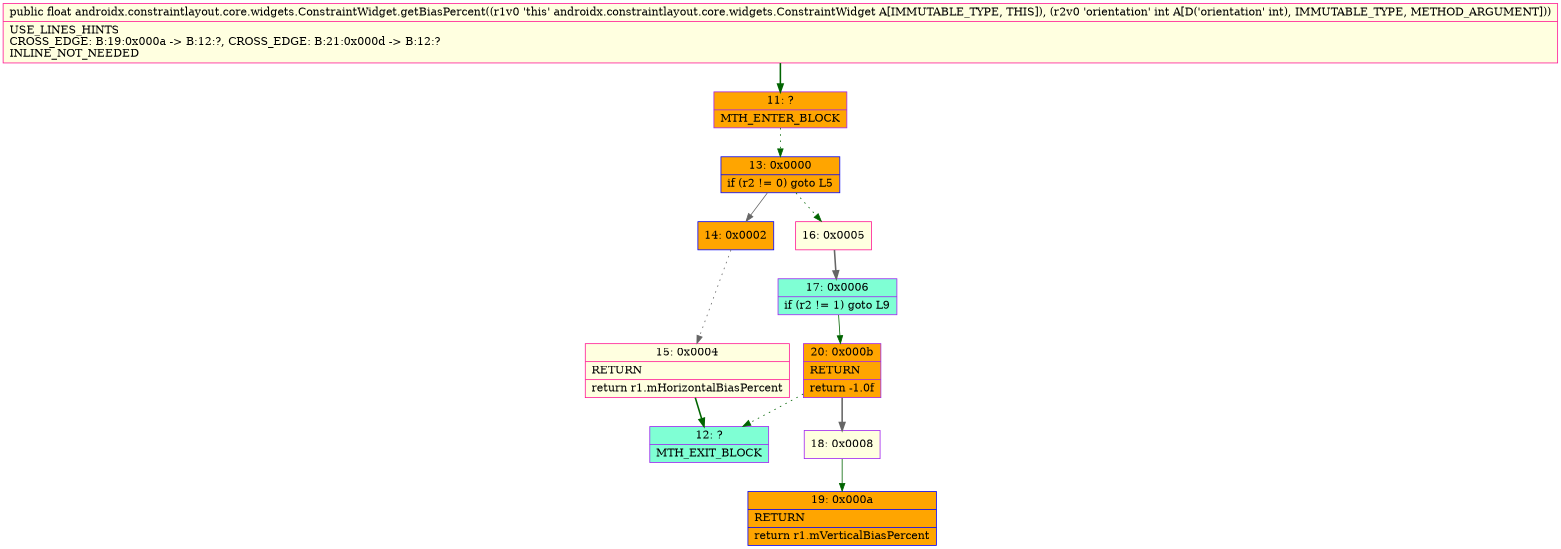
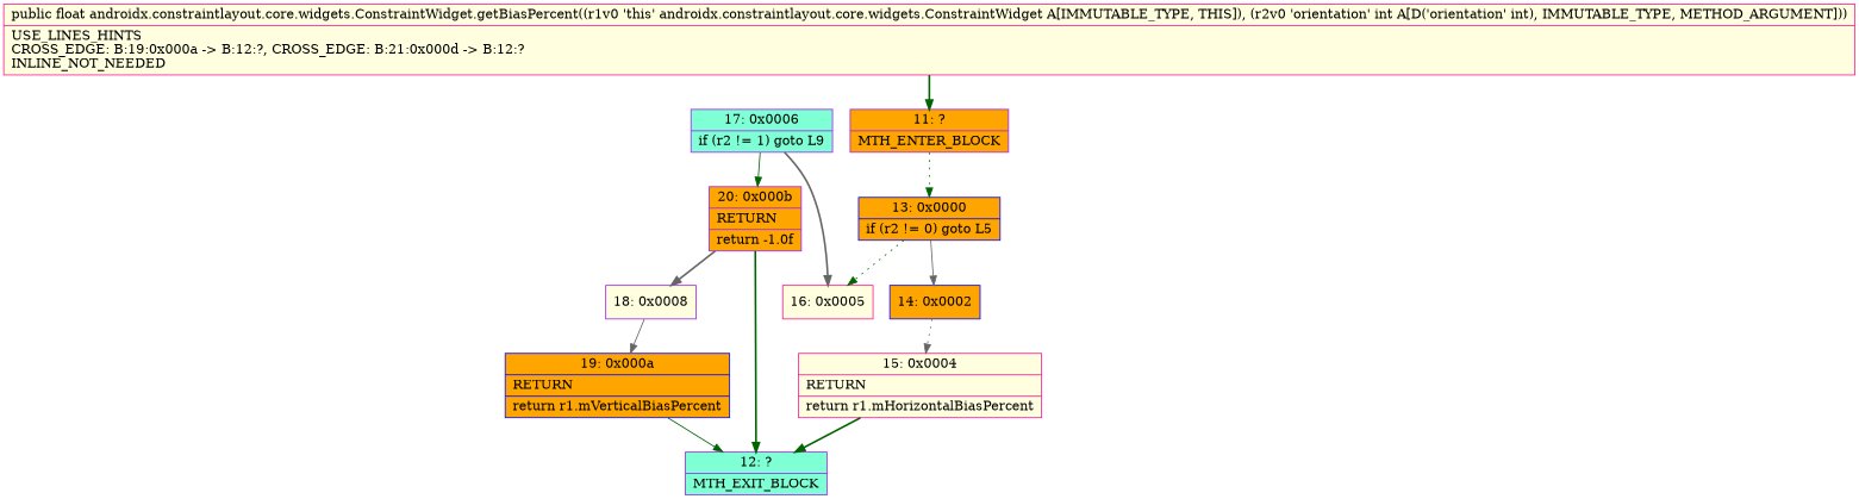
  digraph {
    node [color=purple fillcolor=orange shape=record style=filled]
    edge [color=darkgreen style=bold]
    n1 [label="{11\:\ ?|MTH_ENTER_BLOCK\l}"]
    n2 [color=blue label="{13\:\ 0x0000|if (r2 != 0) goto L5\l}"]
    n3 [color=blue label="{14\:\ 0x0002}"]
    n4 [color=deeppink fillcolor=lightyellow label="{16\:\ 0x0005}"]
    n5 [color=deeppink fillcolor=lightyellow label="{15\:\ 0x0004|RETURN\l|return r1.mHorizontalBiasPercent\l}"]
    n6 [fillcolor=aquamarine label="{17\:\ 0x0006|if (r2 != 1) goto L9\l}"]
    n7 [fillcolor=aquamarine label="{12\:\ ?|MTH_EXIT_BLOCK\l}"]
    n8 [label="{20\:\ 0x000b|RETURN\l|return \-1.0f\l}"]
    n9 [fillcolor=lightyellow label="{18\:\ 0x0008}"]
    n10 [color=blue label="{19\:\ 0x000a|RETURN\l|return r1.mVerticalBiasPercent\l}"]
    n11 [color=deeppink fillcolor=lightyellow label="{public float androidx.constraintlayout.core.widgets.ConstraintWidget.getBiasPercent((r1v0 'this' androidx.constraintlayout.core.widgets.ConstraintWidget A[IMMUTABLE_TYPE, THIS]), (r2v0 'orientation' int A[D('orientation' int), IMMUTABLE_TYPE, METHOD_ARGUMENT]))  | USE_LINES_HINTS\lCROSS_EDGE: B:19:0x000a \-\> B:12:?, CROSS_EDGE: B:21:0x000d \-\> B:12:?\lINLINE_NOT_NEEDED\l}"]
    n1 -> n2 [style=dotted]
    n2 -> n3 [color=gray40 style=solid]
    n2 -> n4 [style=dotted]
    n3 -> n5 [color=gray40 style=dotted]
-   n4 -> n6 [color=gray40]
+   n6 -> n4 [color=gray40]
    n5 -> n7
    n6 -> n8 [style=solid]
-   n8 -> n7 [style=dotted]
+   n8 -> n7
    n8 -> n9 [color=gray40]
-   n9 -> n10 [style=solid]
+   n9 -> n10 [color=gray40 style=solid]
+   n10 -> n7 [style=solid]
    n11 -> n1
  }
